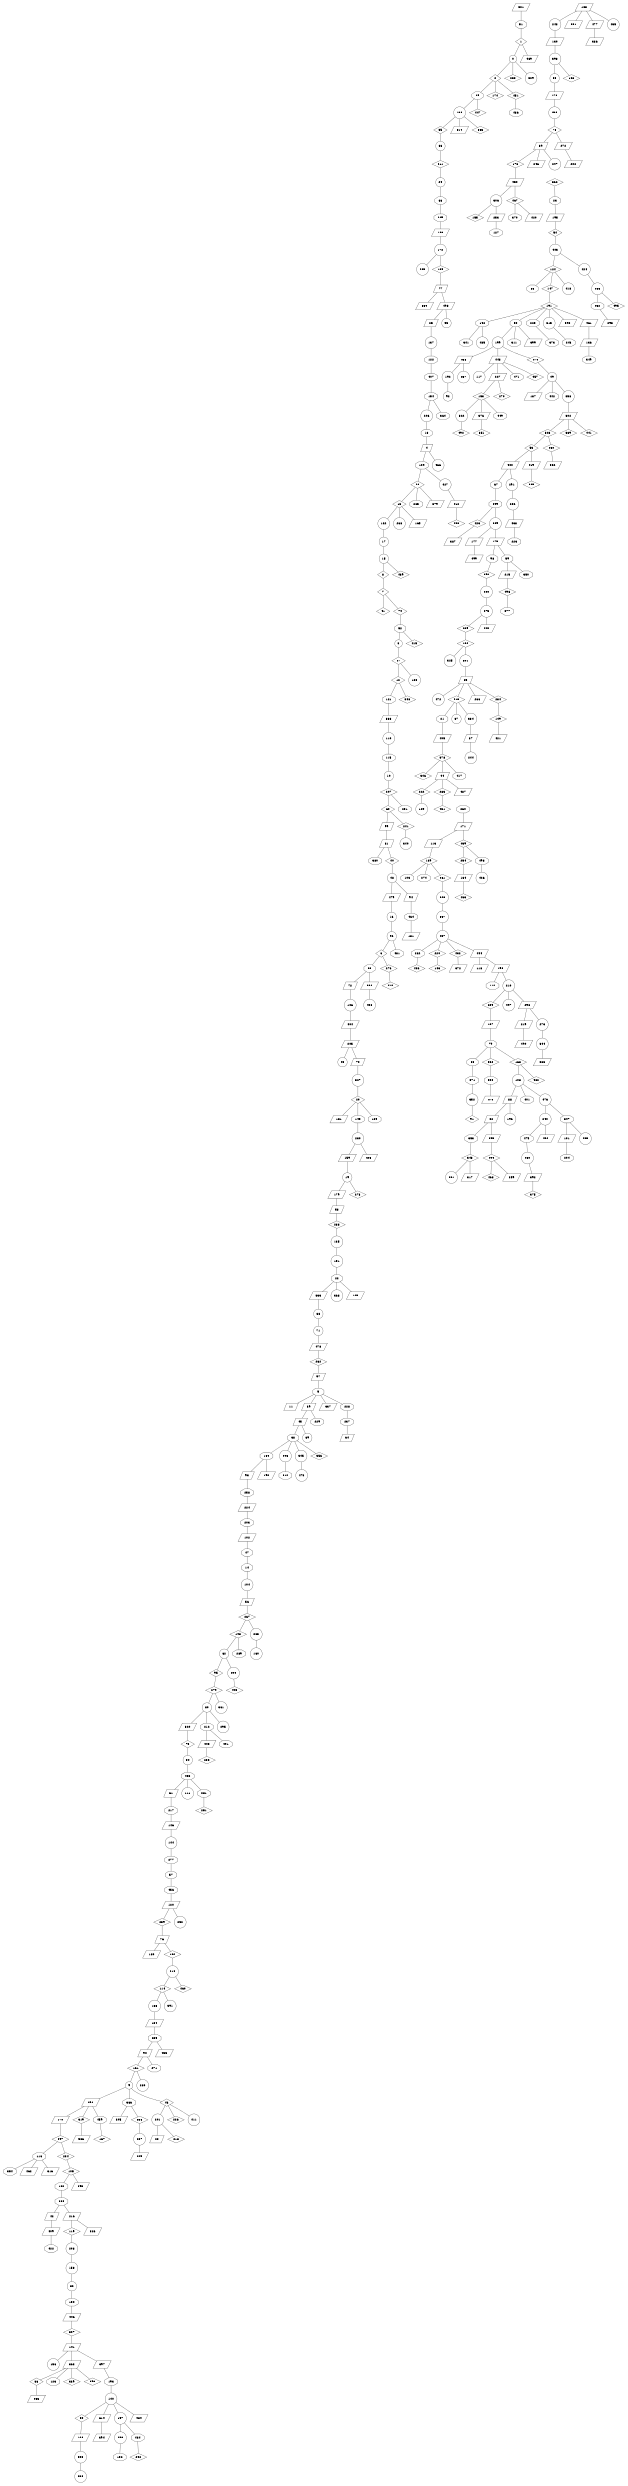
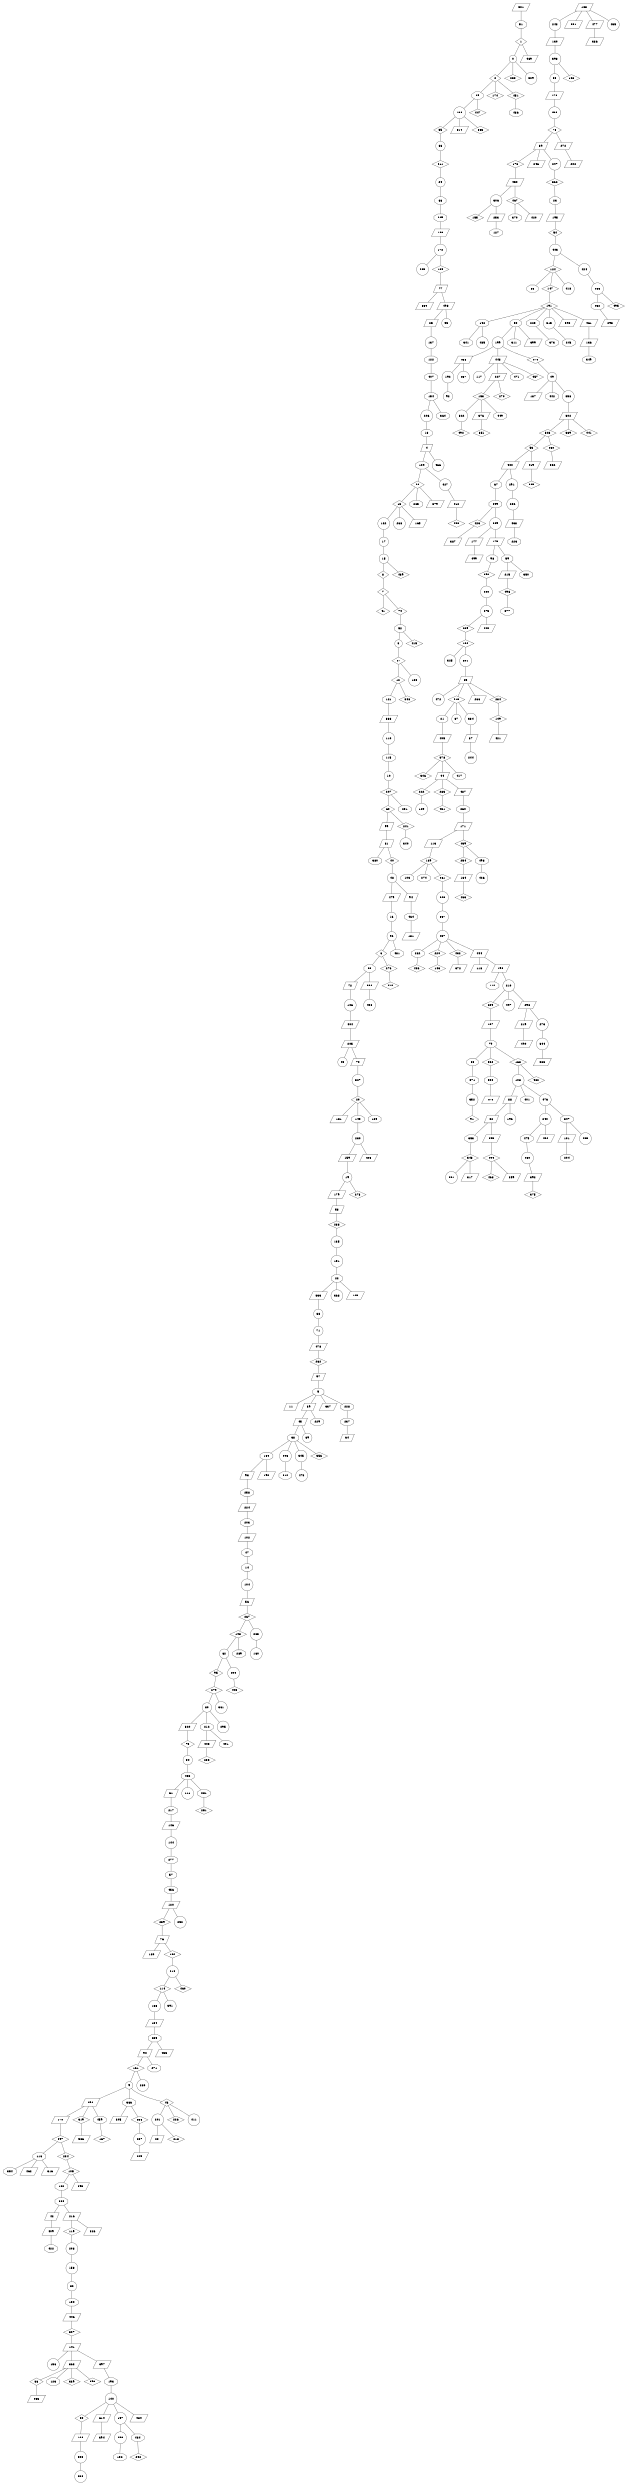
  graph {
    node [shape=parallelogram]
    51 [shape=octagon]
    321
    1 [shape=diamond]
    0 [shape=circle]
    469
    2 [shape=diamond]
    238 [shape=diamond]
    329 [shape=circle]
    29 [shape=octagon]
    174 [shape=diamond]
    451 [shape=diamond]
    138 [shape=circle]
    447 [shape=diamond]
    486 [shape=octagon]
    35 [shape=diamond]
    314
    365 [shape=diamond]
    86 [shape=circle]
    211 [shape=diamond]
    24 [shape=circle]
    66 [shape=octagon]
    249 [shape=octagon]
    186
    172 [shape=circle]
    285 [shape=circle]
    185 [shape=diamond]
    77
    389
    493
    25
    55 [shape=circle]
    137 [shape=circle]
    122 [shape=octagon]
    407 [shape=octagon]
    154 [shape=octagon]
    206 [shape=circle]
    364 [shape=octagon]
    18 [shape=octagon]
    4
    109 [shape=octagon]
    466 [shape=circle]
    26 [shape=diamond]
    427 [shape=circle]
    13 [shape=diamond]
    265 [shape=octagon]
    379
    412
    132 [shape=circle]
    268 [shape=circle]
    165
    17 [shape=circle]
    15 [shape=circle]
    8 [shape=diamond]
    489 [shape=diamond]
    7 [shape=diamond]
    41 [shape=diamond]
    74 [shape=diamond]
    52 [shape=octagon]
    3 [shape=circle]
    415 [shape=diamond]
    27 [shape=diamond]
    12 [shape=diamond]
    183 [shape=circle]
    121 [shape=octagon]
    348 [shape=diamond]
    338
    110 [shape=circle]
    115 [shape=octagon]
    10 [shape=circle]
    207 [shape=diamond]
    60 [shape=diamond]
    231 [shape=octagon]
    99
    241 [shape=diamond]
    31
    340 [shape=circle]
    380 [shape=octagon]
    40 [shape=diamond]
    48 [shape=circle]
    479
    94
    16 [shape=circle]
    464 [shape=octagon]
    96 [shape=circle]
    6 [shape=diamond]
    481 [shape=octagon]
    63 [shape=octagon]
    276 [shape=diamond]
    72
    384
    410 [shape=diamond]
    106 [shape=circle]
    406 [shape=circle]
    404
    205
    43 [shape=circle]
    70
    327 [shape=circle]
    20 [shape=diamond]
    131
    145 [shape=octagon]
    169 [shape=octagon]
    230 [shape=circle]
    159
    425
    19 [shape=circle]
    179
    278 [shape=diamond]
    58
    288 [shape=diamond]
    135 [shape=circle]
    151 [shape=circle]
    22 [shape=octagon]
    333
    368 [shape=circle]
    125
    68 [shape=circle]
    71 [shape=circle]
    478
    262 [shape=diamond]
    97
    5 [shape=octagon]
    11
    39
    337
    n126 [label=228 shape=octagon]
    45
    229 [shape=octagon]
    237 [shape=octagon]
    38 [shape=octagon]
    69 [shape=circle]
    184 [shape=octagon]
    296 [shape=circle]
    345 [shape=circle]
    356 [shape=diamond]
    93
    190
    312 [shape=octagon]
    473 [shape=circle]
    258 [shape=octagon]
    224
    203 [shape=octagon]
    102
    47 [shape=octagon]
    14 [shape=octagon]
    104 [shape=circle]
    56
    267 [shape=diamond]
    148 [shape=diamond]
    263 [shape=circle]
    62 [shape=circle]
    289 [shape=octagon]
    160 [shape=circle]
    95 [shape=diamond]
    290 [shape=circle]
    279 [shape=diamond]
    443 [shape=diamond]
    80 [shape=circle]
    361 [shape=circle]
    320
    212 [shape=octagon]
    295 [shape=circle]
    75 [shape=diamond]
    445
    491 [shape=octagon]
    34 [shape=circle]
    453 [shape=octagon]
    61
    111 [shape=circle]
    281 [shape=octagon]
    217 [shape=octagon]
    251 [shape=diamond]
    146
    144 [shape=circle]
    277 [shape=octagon]
    57 [shape=octagon]
    456 [shape=octagon]
    120
    239 [shape=diamond]
    252 [shape=circle]
    76
    180
    162 [shape=diamond]
    214 [shape=circle]
    114 [shape=diamond]
    460 [shape=diamond]
    163 [shape=circle]
    391 [shape=circle]
    134
    235 [shape=octagon]
    90
    455
    161 [shape=diamond]
    271 [shape=octagon]
    9 [shape=circle]
    280 [shape=circle]
    294
    366 [shape=octagon]
    46 [shape=diamond]
    170
    319 [shape=diamond]
    459 [shape=octagon]
    305
    336 [shape=diamond]
    201 [shape=circle]
    226 [shape=diamond]
    411 [shape=circle]
    297 [shape=diamond]
    n209 [label=586]
    167 [shape=diamond]
    116 [shape=octagon]
    234 [shape=diamond]
    354 [shape=octagon]
    462
    316
    105 [shape=diamond]
    100 [shape=octagon]
    395
    304 [shape=octagon]
    42
    216
    409
    119 [shape=diamond]
    326
    422 [shape=octagon]
    208 [shape=circle]
    158 [shape=circle]
    82 [shape=circle]
    150 [shape=octagon]
    446
    307 [shape=diamond]
    141
    156 [shape=circle]
    363
    397
    36 [shape=diamond]
    123 [shape=octagon]
    339 [shape=diamond]
    396 [shape=diamond]
    193 [shape=octagon]
    255
    140 [shape=circle]
    30 [shape=diamond]
    n244 [label=614]
    157 [shape=circle]
    484
    128
    394
    408 [shape=circle]
    434 [shape=octagon]
    303 [shape=circle]
    330 [shape=circle]
    152 [shape=octagon]
    242 [shape=diamond]
    248 [shape=circle]
    188
    381
    477
    435 [shape=circle]
    130
    386
    398 [shape=circle]
    33 [shape=circle]
    166 [shape=diamond]
    178
    430 [shape=circle]
    78 [shape=diamond]
    89
    272
    176 [shape=diamond]
    246
    247 [shape=circle]
    202
    450
    362 [shape=diamond]
    306 [shape=circle]
    467 [shape=diamond]
    155 [shape=diamond]
    253
    370 [shape=octagon]
    420
    127 [shape=octagon]
    23 [shape=octagon]
    195
    54 [shape=diamond]
    403 [shape=circle]
    124 [shape=diamond]
    424 [shape=circle]
    65 [shape=octagon]
    147 [shape=diamond]
    418 [shape=circle]
    256 [shape=circle]
    191 [shape=diamond]
    142 [shape=octagon]
    50 [shape=octagon]
    225 [shape=octagon]
    315 [shape=circle]
    393
    461
    341 [shape=octagon]
    485 [shape=circle]
    199 [shape=circle]
    311 [shape=octagon]
    399
    373 [shape=octagon]
    243 [shape=octagon]
    136
    458
    448
    474 [shape=diamond]
    192 [shape=circle]
    257 [shape=circle]
    117 [shape=circle]
    227
    471 [shape=octagon]
    457 [shape=diamond]
    49 [shape=circle]
    92 [shape=circle]
    153 [shape=diamond]
    270 [shape=diamond]
    322 [shape=circle]
    376
    449 [shape=octagon]
    492 [shape=diamond]
    351 [shape=diamond]
    187
    442 [shape=octagon]
    358 [shape=circle]
    302
    323 [shape=diamond]
    369 [shape=diamond]
    441 [shape=diamond]
    53 [shape=diamond]
    250 [shape=diamond]
    400
    419
    332
    67 [shape=octagon]
    291 [shape=circle]
    385 [shape=diamond]
    299 [shape=octagon]
    236 [shape=circle]
    423 [shape=diamond]
    309 [shape=circle]
    387
    177
    175
    499
    98 [shape=octagon]
    59 [shape=octagon]
    390 [shape=diamond]
    215
    350 [shape=octagon]
    200 [shape=circle]
    275 [shape=circle]
    269 [shape=diamond]
    440
    182 [shape=diamond]
    325 [shape=circle]
    301 [shape=circle]
    85
    472 [shape=circle]
    213 [shape=diamond]
    266
    284 [shape=diamond]
    21 [shape=octagon]
    37 [shape=circle]
    334 [shape=circle]
    149 [shape=diamond]
    405
    87
    378 [shape=diamond]
    346 [shape=diamond]
    44
    417 [shape=octagon]
    222 [shape=diamond]
    283 [shape=diamond]
    487
    129 [shape=circle]
    431 [shape=diamond]
    260 [shape=octagon]
    171
    113
    439 [shape=diamond]
    139 [shape=diamond]
    254 [shape=diamond]
    498 [shape=octagon]
    103 [shape=octagon]
    274 [shape=octagon]
    261 [shape=diamond]
    328 [shape=circle]
    357 [shape=circle]
    437 [shape=circle]
    282 [shape=octagon]
    220 [shape=diamond]
    432 [shape=diamond]
    444
    436 [shape=diamond]
    143 [shape=diamond]
    372
    118
    198
    112 [shape=octagon]
    210 [shape=circle]
    209 [shape=diamond]
    497 [shape=circle]
    298
    107
    219
    273 [shape=circle]
    79 [shape=octagon]
    83 [shape=octagon]
    382 [shape=diamond]
    168 [shape=diamond]
    371 [shape=octagon]
    300 [shape=octagon]
    108 [shape=circle]
    482 [shape=diamond]
    352 [shape=circle]
    91 [shape=diamond]
    470
    88
    401 [shape=octagon]
    476 [shape=circle]
    32
    196 [shape=circle]
    240 [shape=circle]
    347 [shape=octagon]
    353 [shape=octagon]
    355
    343 [shape=diamond]
    494 [shape=diamond]
    331 [shape=circle]
    317
    468 [shape=diamond]
    359
    475 [shape=octagon]
    402
    101
    465 [shape=circle]
    480 [shape=circle]
    392
    375 [shape=diamond]
    204 [shape=octagon]
    490
    344 [shape=circle]
    383
    164
    426 [shape=circle]
    463 [shape=diamond]
    244 [shape=circle]
    421
    496 [shape=diamond]
    377 [shape=octagon]
    438
    223 [shape=octagon]
    349 [shape=octagon]
    452 [shape=octagon]
    495 [shape=diamond]
    293
    287 [shape=circle]
    245
    28
    218 [shape=diamond]
    233 [shape=diamond]
    64
    181
    488 [shape=diamond]
    51 -- 1
    321 -- 51
    1 -- 0
    1 -- 469
    0 -- 2
    0 -- 238
    0 -- 329
    2 -- 29
    2 -- 174
    2 -- 451
    29 -- 138
    29 -- 447
    451 -- 486
    138 -- 35
    138 -- 314
    138 -- 365
    35 -- 86
    86 -- 211
    211 -- 24
    24 -- 66
    66 -- 249
    249 -- 186
    186 -- 172
    172 -- 285
    172 -- 185
    185 -- 77
    77 -- 389
    77 -- 493
    493 -- 25
    493 -- 55
    25 -- 137
    137 -- 122
    122 -- 407
    407 -- 154
    154 -- 206
    154 -- 364
    206 -- 18
    18 -- 4
    4 -- 109
    4 -- 466
    109 -- 26
    109 -- 427
    26 -- 13
    26 -- 265
    26 -- 379
    427 -- 412
    13 -- 132
    13 -- 268
    13 -- 165
    412 -- 488
    132 -- 17
    17 -- 15
    15 -- 8
    15 -- 489
    8 -- 7
    7 -- 41
    7 -- 74
    74 -- 52
    52 -- 3
    52 -- 415
    3 -- 27
    27 -- 12
    27 -- 183
    12 -- 121
    12 -- 348
    121 -- 338
    338 -- 110
    110 -- 115
    115 -- 10
    10 -- 207
    207 -- 60
    207 -- 231
    60 -- 99
    60 -- 241
    99 -- 31
    241 -- 340
    31 -- 380
    31 -- 40
    40 -- 48
    48 -- 479
    48 -- 94
    479 -- 16
    94 -- 464
    16 -- 96
    464 -- 181
    96 -- 6
    96 -- 481
    6 -- 63
    6 -- 276
    63 -- 72
    63 -- 384
    276 -- 410
    72 -- 106
    384 -- 406
    106 -- 404
    404 -- 205
    205 -- 43
    205 -- 70
    70 -- 327
    327 -- 20
    20 -- 131
    20 -- 145
    20 -- 169
    145 -- 230
    230 -- 159
    230 -- 425
    159 -- 19
    19 -- 179
    19 -- 278
    179 -- 58
    58 -- 288
    288 -- 135
    135 -- 151
    151 -- 22
    22 -- 333
    22 -- 368
    22 -- 125
    333 -- 68
    68 -- 71
    71 -- 478
    478 -- 262
    262 -- 97
    97 -- 5
    5 -- 11
    5 -- 39
    5 -- 337
    5 -- n126
    39 -- 45
    39 -- 229
    n126 -- 237
    45 -- 38
    45 -- 69
    237 -- 64
    38 -- 184
    38 -- 296
    38 -- 345
    38 -- 356
    184 -- 93
    184 -- 190
    296 -- 312
    345 -- 473
    93 -- 258
    258 -- 224
    224 -- 203
    203 -- 102
    102 -- 47
    47 -- 14
    14 -- 104
    104 -- 56
    56 -- 267
    267 -- 148
    267 -- 263
    148 -- 62
    148 -- 289
    263 -- 160
    62 -- 95
    62 -- 290
    95 -- 279
    290 -- 443
    279 -- 80
    279 -- 361
    80 -- 320
    80 -- 212
    80 -- 295
    320 -- 75
    212 -- 445
    212 -- 491
    75 -- 34
    445 -- 233
    34 -- 453
    453 -- 61
    453 -- 111
    453 -- 281
    61 -- 217
    281 -- 251
    217 -- 146
    146 -- 144
    144 -- 277
    277 -- 57
    57 -- 456
    456 -- 120
    120 -- 239
    120 -- 252
    239 -- 76
    76 -- 180
    76 -- 162
    162 -- 214
    214 -- 114
    214 -- 460
    114 -- 163
    114 -- 391
    163 -- 134
    134 -- 235
    235 -- 90
    235 -- 455
    90 -- 161
    90 -- 271
    161 -- 9
    161 -- 280
    9 -- 294
    9 -- 366
    9 -- 46
    294 -- 170
    294 -- 319
    294 -- 459
    366 -- 305
    366 -- 336
    46 -- 201
    46 -- 226
    46 -- 411
    170 -- 297
    319 -- n209
    459 -- 167
    336 -- 287
    201 -- 28
    201 -- 218
    297 -- 116
    297 -- 234
    116 -- 354
    116 -- 462
    116 -- 316
    234 -- 105
    105 -- 100
    105 -- 395
    100 -- 304
    304 -- 42
    304 -- 216
    42 -- 409
    216 -- 119
    216 -- 326
    409 -- 422
    119 -- 208
    208 -- 158
    158 -- 82
    82 -- 150
    150 -- 446
    446 -- 307
    307 -- 141
    141 -- 156
    141 -- 363
    141 -- 397
    363 -- 36
    363 -- 123
    363 -- 339
    363 -- 396
    397 -- 193
    36 -- 255
    193 -- 140
    140 -- 30
    140 -- n244
    140 -- 157
    140 -- 484
    30 -- 128
    n244 -- 394
    157 -- 408
    157 -- 434
    128 -- 303
    408 -- 152
    434 -- 242
    303 -- 330
    248 -- 130
    188 -- 248
    188 -- 381
    188 -- 477
    188 -- 435
    477 -- 386
    130 -- 398
    398 -- 33
    398 -- 166
    33 -- 178
    178 -- 430
    430 -- 78
    78 -- 89
    78 -- 272
    89 -- 176
    89 -- 246
    89 -- 247
    272 -- 202
    176 -- 450
+   247 -- 362
    450 -- 306
    450 -- 467
    362 -- 23
    306 -- 155
    306 -- 253
    467 -- 370
    467 -- 420
    253 -- 127
    23 -- 195
    195 -- 54
    54 -- 403
    403 -- 124
    403 -- 424
    124 -- 65
    124 -- 147
    124 -- 418
    424 -- 256
    147 -- 191
    256 -- 452
    256 -- 495
    191 -- 142
    191 -- 50
    191 -- 225
    191 -- 315
    191 -- 393
    191 -- 461
    142 -- 341
    142 -- 485
    50 -- 199
    50 -- 311
    50 -- 399
    225 -- 373
    315 -- 243
    461 -- 136
    199 -- 458
    199 -- 448
    199 -- 474
    136 -- 349
    458 -- 192
    458 -- 257
    448 -- 117
    448 -- 227
    448 -- 471
    448 -- 457
    474 -- 49
    192 -- 92
    227 -- 153
    227 -- 270
    49 -- 187
    49 -- 442
    49 -- 358
    153 -- 322
    153 -- 376
    153 -- 449
    322 -- 492
    376 -- 351
    358 -- 302
    302 -- 323
    302 -- 369
    302 -- 441
    323 -- 53
    323 -- 250
    53 -- 400
    53 -- 419
    250 -- 332
    400 -- 67
    400 -- 291
    419 -- 385
    67 -- 299
    291 -- 236
    299 -- 423
    299 -- 309
    236 -- 438
    423 -- 387
    309 -- 177
    309 -- 175
    177 -- 499
    175 -- 98
    175 -- 59
    98 -- 390
    59 -- 215
    59 -- 350
    390 -- 200
    215 -- 496
    200 -- 275
    275 -- 269
    275 -- 440
    269 -- 182
    182 -- 325
    182 -- 301
    301 -- 85
    85 -- 472
    85 -- 213
    85 -- 266
    85 -- 284
    213 -- 21
    213 -- 37
    213 -- 334
    284 -- 149
    21 -- 405
    334 -- 87
    149 -- 421
    405 -- 378
    87 -- 244
    378 -- 346
    378 -- 44
    378 -- 417
    44 -- 222
    44 -- 283
    44 -- 487
    222 -- 129
    283 -- 431
+   487 -- 260
    260 -- 171
    171 -- 113
    171 -- 439
    113 -- 139
    439 -- 254
    439 -- 498
    139 -- 103
    139 -- 274
    139 -- 261
    254 -- 164
    498 -- 426
    261 -- 328
    328 -- 357
    357 -- 437
    437 -- 282
    437 -- 220
    437 -- 432
    437 -- 444
    282 -- 436
    220 -- 143
    432 -- 372
    444 -- 118
    444 -- 198
    198 -- 112
    198 -- 210
    210 -- 209
    210 -- 497
    210 -- 298
    209 -- 107
    298 -- 219
    298 -- 273
    107 -- 79
    219 -- 490
    273 -- 344
    79 -- 83
    79 -- 382
    79 -- 168
    83 -- 371
    382 -- 300
    168 -- 108
    168 -- 482
    371 -- 352
    300 -- 470
    108 -- 88
    108 -- 401
    108 -- 476
    352 -- 91
    88 -- 32
    88 -- 196
    476 -- 240
    476 -- 347
    32 -- 353
    32 -- 355
    240 -- 475
    240 -- 402
    347 -- 101
    347 -- 465
    353 -- 343
    355 -- 494
    343 -- 331
    343 -- 317
    494 -- 468
    494 -- 359
    475 -- 480
    101 -- 204
    480 -- 392
    392 -- 375
    344 -- 383
    164 -- 463
    496 -- 377
    438 -- 223
    452 -- 293
    287 -- 245
  }
